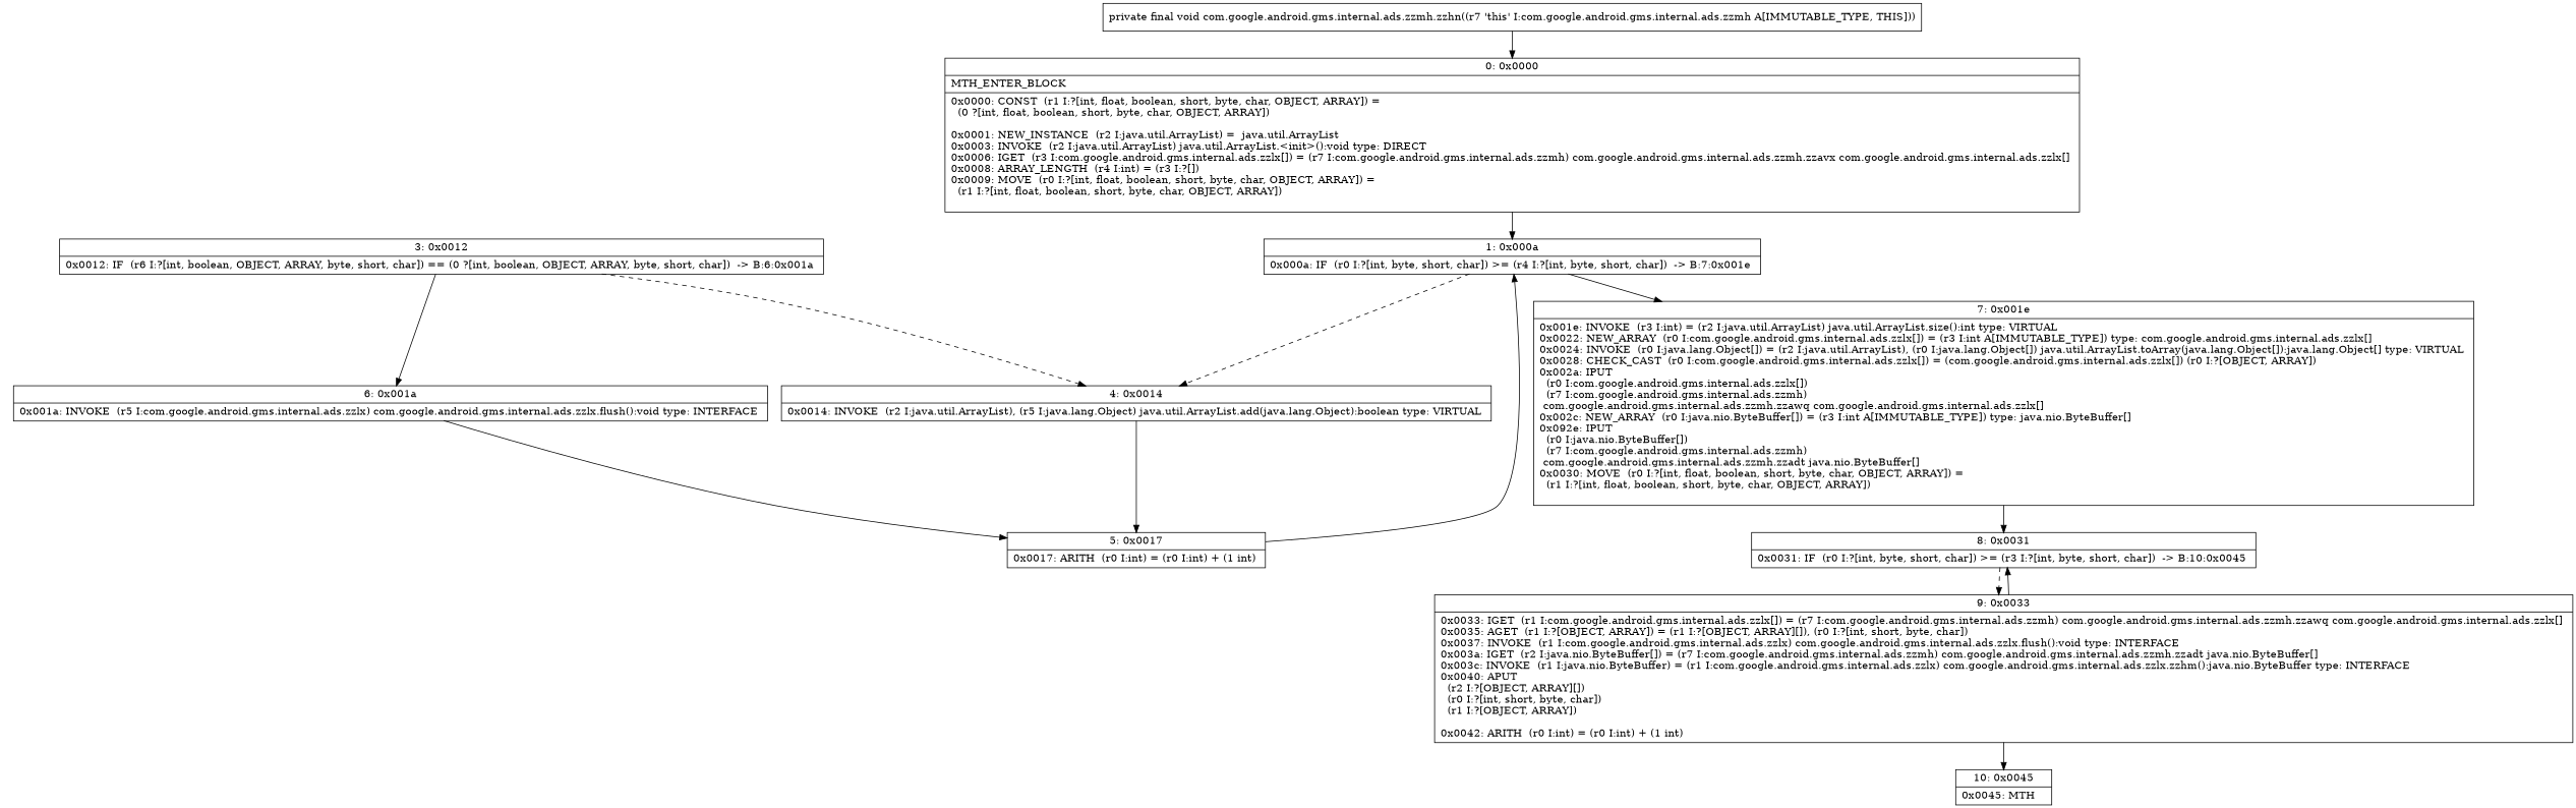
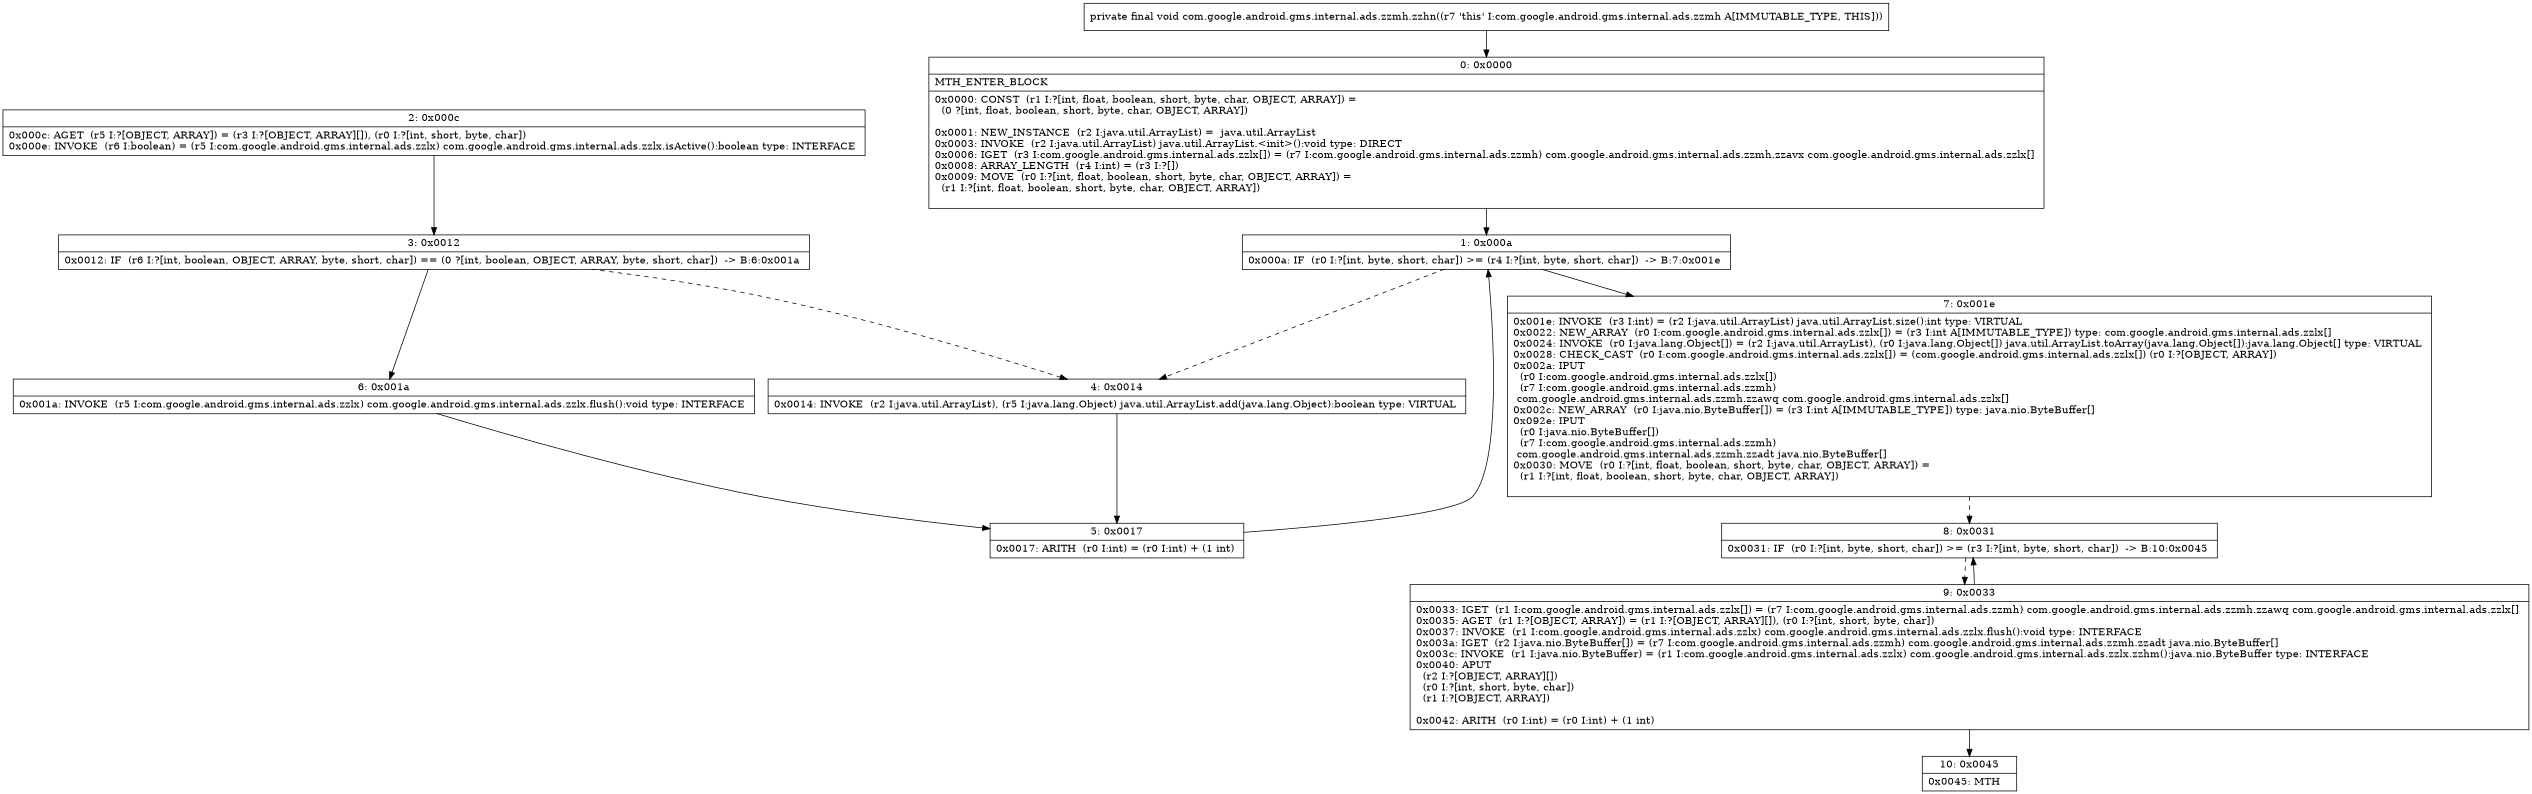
  digraph {
    fontname="DejaVu Serif"
    node [fontname="DejaVu Serif" shape=record]
    edge [fontname="DejaVu Serif"]
    n1 [label="{0\:\ 0x0000|MTH_ENTER_BLOCK\l|0x0000: CONST  (r1 I:?[int, float, boolean, short, byte, char, OBJECT, ARRAY]) = \l  (0 ?[int, float, boolean, short, byte, char, OBJECT, ARRAY])\l \l0x0001: NEW_INSTANCE  (r2 I:java.util.ArrayList) =  java.util.ArrayList \l0x0003: INVOKE  (r2 I:java.util.ArrayList) java.util.ArrayList.\<init\>():void type: DIRECT \l0x0006: IGET  (r3 I:com.google.android.gms.internal.ads.zzlx[]) = (r7 I:com.google.android.gms.internal.ads.zzmh) com.google.android.gms.internal.ads.zzmh.zzavx com.google.android.gms.internal.ads.zzlx[] \l0x0008: ARRAY_LENGTH  (r4 I:int) = (r3 I:?[]) \l0x0009: MOVE  (r0 I:?[int, float, boolean, short, byte, char, OBJECT, ARRAY]) = \l  (r1 I:?[int, float, boolean, short, byte, char, OBJECT, ARRAY])\l \l}"]
    n2 [label="{1\:\ 0x000a|0x000a: IF  (r0 I:?[int, byte, short, char]) \>= (r4 I:?[int, byte, short, char])  \-\> B:7:0x001e \l}"]
    n3 [label="{7\:\ 0x001e|0x001e: INVOKE  (r3 I:int) = (r2 I:java.util.ArrayList) java.util.ArrayList.size():int type: VIRTUAL \l0x0022: NEW_ARRAY  (r0 I:com.google.android.gms.internal.ads.zzlx[]) = (r3 I:int A[IMMUTABLE_TYPE]) type: com.google.android.gms.internal.ads.zzlx[] \l0x0024: INVOKE  (r0 I:java.lang.Object[]) = (r2 I:java.util.ArrayList), (r0 I:java.lang.Object[]) java.util.ArrayList.toArray(java.lang.Object[]):java.lang.Object[] type: VIRTUAL \l0x0028: CHECK_CAST  (r0 I:com.google.android.gms.internal.ads.zzlx[]) = (com.google.android.gms.internal.ads.zzlx[]) (r0 I:?[OBJECT, ARRAY]) \l0x002a: IPUT  \l  (r0 I:com.google.android.gms.internal.ads.zzlx[])\l  (r7 I:com.google.android.gms.internal.ads.zzmh)\l com.google.android.gms.internal.ads.zzmh.zzawq com.google.android.gms.internal.ads.zzlx[] \l0x002c: NEW_ARRAY  (r0 I:java.nio.ByteBuffer[]) = (r3 I:int A[IMMUTABLE_TYPE]) type: java.nio.ByteBuffer[] \l0x092e: IPUT  \l  (r0 I:java.nio.ByteBuffer[])\l  (r7 I:com.google.android.gms.internal.ads.zzmh)\l com.google.android.gms.internal.ads.zzmh.zzadt java.nio.ByteBuffer[] \l0x0030: MOVE  (r0 I:?[int, float, boolean, short, byte, char, OBJECT, ARRAY]) = \l  (r1 I:?[int, float, boolean, short, byte, char, OBJECT, ARRAY])\l \l}"]
    n4 [label="{4\:\ 0x0014|0x0014: INVOKE  (r2 I:java.util.ArrayList), (r5 I:java.lang.Object) java.util.ArrayList.add(java.lang.Object):boolean type: VIRTUAL \l}"]
+   n5 [label="{2\:\ 0x000c|0x000c: AGET  (r5 I:?[OBJECT, ARRAY]) = (r3 I:?[OBJECT, ARRAY][]), (r0 I:?[int, short, byte, char]) \l0x000e: INVOKE  (r6 I:boolean) = (r5 I:com.google.android.gms.internal.ads.zzlx) com.google.android.gms.internal.ads.zzlx.isActive():boolean type: INTERFACE \l}"]
    n6 [label="{3\:\ 0x0012|0x0012: IF  (r6 I:?[int, boolean, OBJECT, ARRAY, byte, short, char]) == (0 ?[int, boolean, OBJECT, ARRAY, byte, short, char])  \-\> B:6:0x001a \l}"]
    n7 [label="{8\:\ 0x0031|0x0031: IF  (r0 I:?[int, byte, short, char]) \>= (r3 I:?[int, byte, short, char])  \-\> B:10:0x0045 \l}"]
    n8 [label="{6\:\ 0x001a|0x001a: INVOKE  (r5 I:com.google.android.gms.internal.ads.zzlx) com.google.android.gms.internal.ads.zzlx.flush():void type: INTERFACE \l}"]
    n9 [label="{5\:\ 0x0017|0x0017: ARITH  (r0 I:int) = (r0 I:int) + (1 int) \l}"]
    n10 [label="{9\:\ 0x0033|0x0033: IGET  (r1 I:com.google.android.gms.internal.ads.zzlx[]) = (r7 I:com.google.android.gms.internal.ads.zzmh) com.google.android.gms.internal.ads.zzmh.zzawq com.google.android.gms.internal.ads.zzlx[] \l0x0035: AGET  (r1 I:?[OBJECT, ARRAY]) = (r1 I:?[OBJECT, ARRAY][]), (r0 I:?[int, short, byte, char]) \l0x0037: INVOKE  (r1 I:com.google.android.gms.internal.ads.zzlx) com.google.android.gms.internal.ads.zzlx.flush():void type: INTERFACE \l0x003a: IGET  (r2 I:java.nio.ByteBuffer[]) = (r7 I:com.google.android.gms.internal.ads.zzmh) com.google.android.gms.internal.ads.zzmh.zzadt java.nio.ByteBuffer[] \l0x003c: INVOKE  (r1 I:java.nio.ByteBuffer) = (r1 I:com.google.android.gms.internal.ads.zzlx) com.google.android.gms.internal.ads.zzlx.zzhm():java.nio.ByteBuffer type: INTERFACE \l0x0040: APUT  \l  (r2 I:?[OBJECT, ARRAY][])\l  (r0 I:?[int, short, byte, char])\l  (r1 I:?[OBJECT, ARRAY])\l \l0x0042: ARITH  (r0 I:int) = (r0 I:int) + (1 int) \l}"]
    n11 [label="{10\:\ 0x0045|0x0045: MTH   \l}"]
    n12 [label="{private final void com.google.android.gms.internal.ads.zzmh.zzhn((r7 'this' I:com.google.android.gms.internal.ads.zzmh A[IMMUTABLE_TYPE, THIS])) }"]
    n1 -> n2
    n2 -> n3
    n2 -> n4 [style=dashed]
-   n3 -> n7
+   n3 -> n7 [style=dashed]
    n4 -> n9
+   n5 -> n6
    n6 -> n4 [style=dashed]
    n6 -> n8
    n7 -> n10 [style=dashed]
    n8 -> n9
    n9 -> n2
    n10 -> n7
    n10 -> n11
    n12 -> n1
  }
